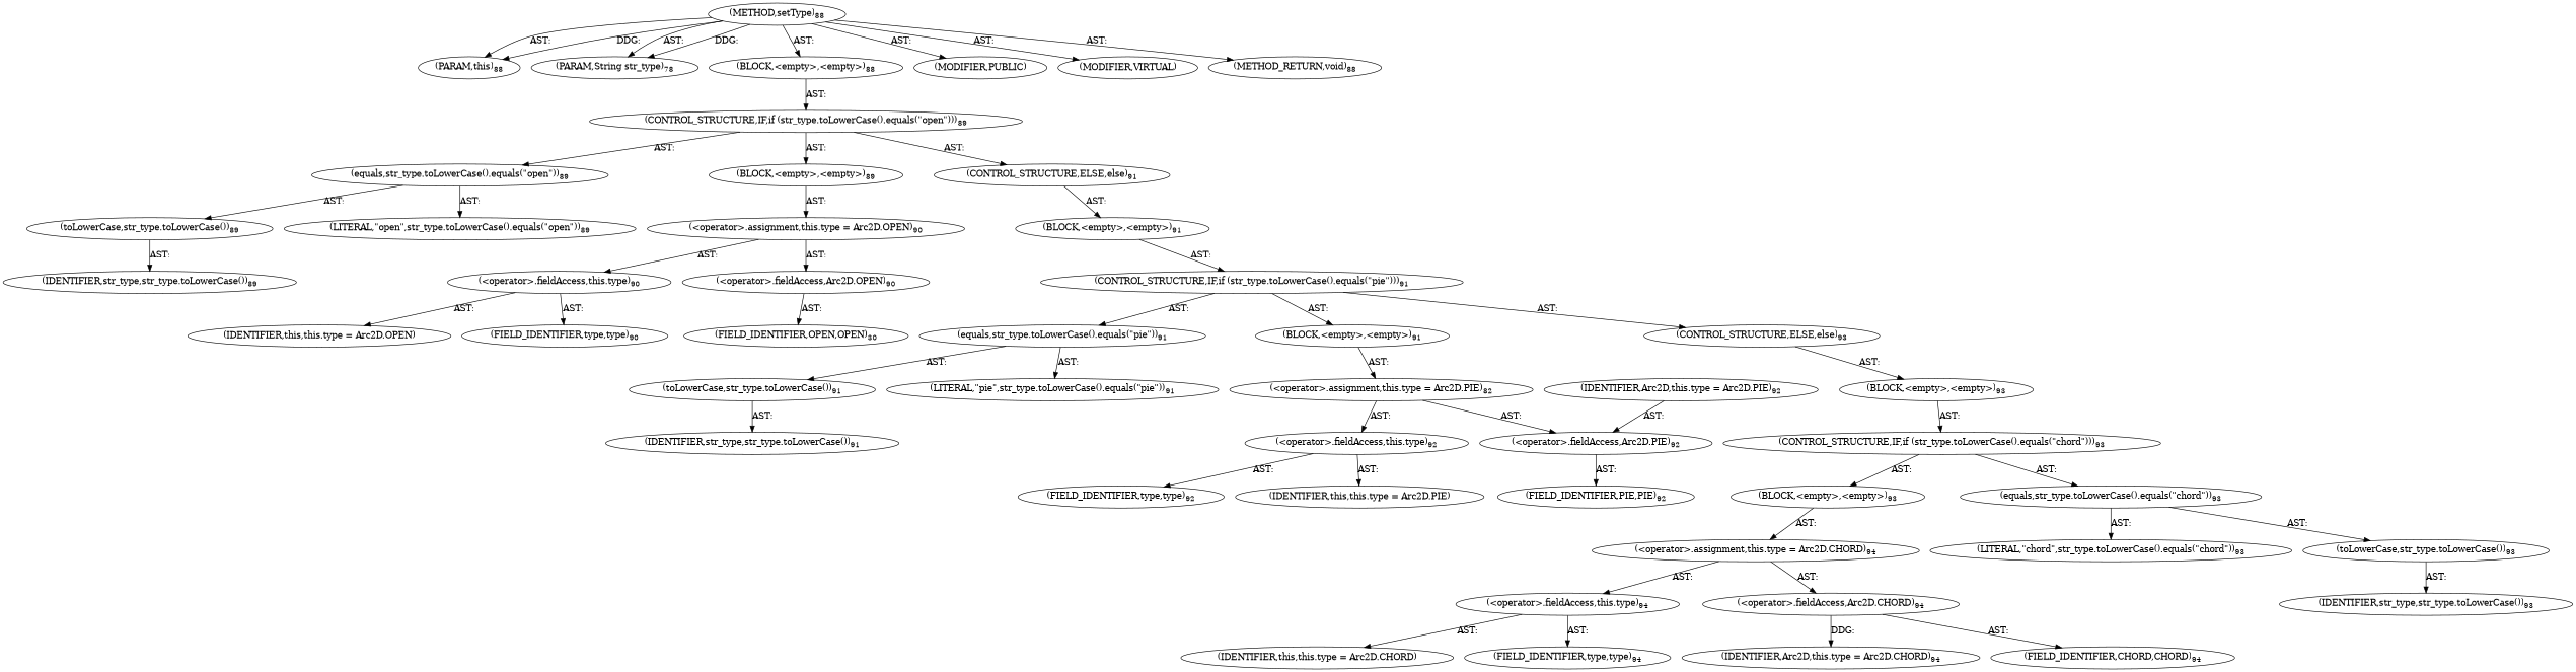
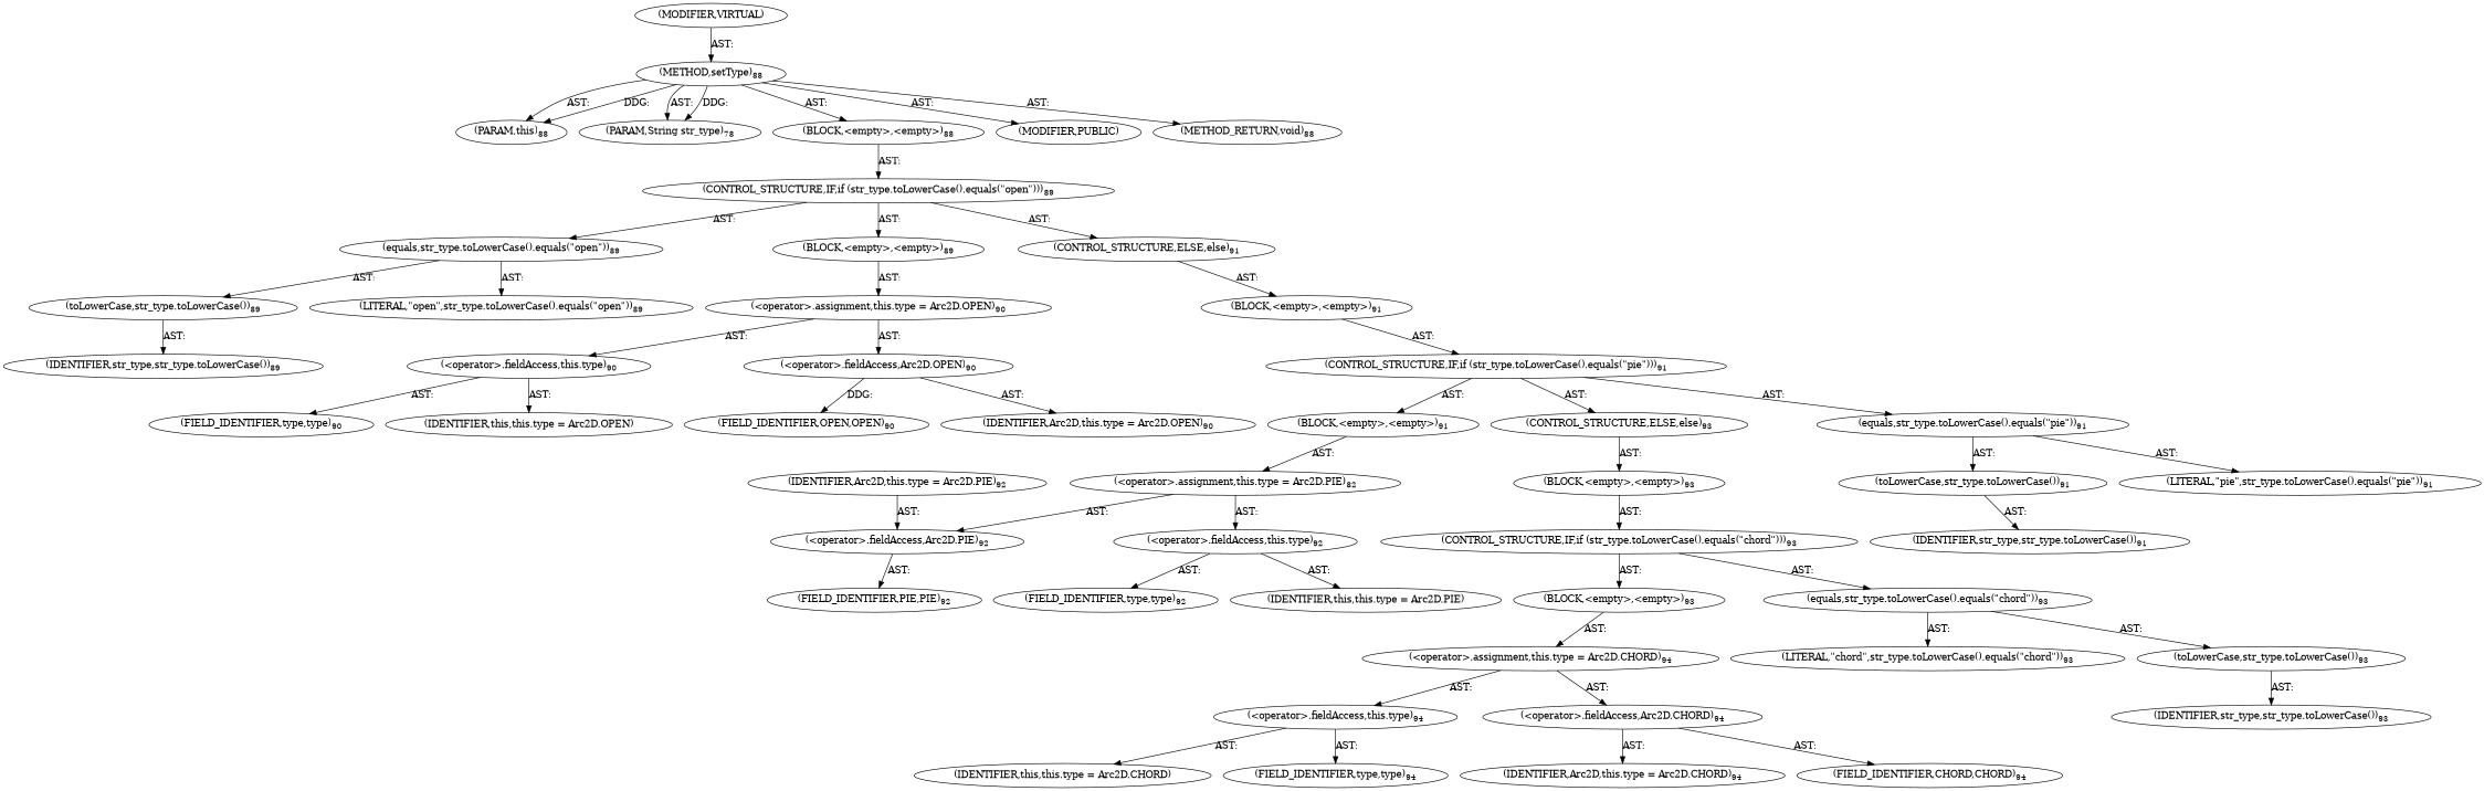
  digraph {
    n1 [label=<(METHOD,setType)<SUB>88</SUB>>]
    n2 [label=<(PARAM,this)<SUB>88</SUB>>]
    n3 [label=<(PARAM,String str_type)<SUB>78</SUB>>]
    n4 [label=<(BLOCK,&lt;empty&gt;,&lt;empty&gt;)<SUB>88</SUB>>]
    n5 [label=<(MODIFIER,PUBLIC)>]
    n6 [label=<(MODIFIER,VIRTUAL)>]
    n7 [label=<(METHOD_RETURN,void)<SUB>88</SUB>>]
    n8 [label=<(CONTROL_STRUCTURE,IF,if (str_type.toLowerCase().equals(&quot;open&quot;)))<SUB>89</SUB>>]
    n9 [label=<(equals,str_type.toLowerCase().equals(&quot;open&quot;))<SUB>89</SUB>>]
    n10 [label=<(BLOCK,&lt;empty&gt;,&lt;empty&gt;)<SUB>89</SUB>>]
    n11 [label=<(CONTROL_STRUCTURE,ELSE,else)<SUB>91</SUB>>]
    n12 [label=<(toLowerCase,str_type.toLowerCase())<SUB>89</SUB>>]
    n13 [label=<(LITERAL,&quot;open&quot;,str_type.toLowerCase().equals(&quot;open&quot;))<SUB>89</SUB>>]
    n14 [label=<(&lt;operator&gt;.assignment,this.type = Arc2D.OPEN)<SUB>90</SUB>>]
    n15 [label=<(BLOCK,&lt;empty&gt;,&lt;empty&gt;)<SUB>91</SUB>>]
    n16 [label=<(IDENTIFIER,str_type,str_type.toLowerCase())<SUB>89</SUB>>]
    n17 [label=<(&lt;operator&gt;.fieldAccess,this.type)<SUB>90</SUB>>]
    n18 [label=<(&lt;operator&gt;.fieldAccess,Arc2D.OPEN)<SUB>90</SUB>>]
    n19 [label=<(IDENTIFIER,this,this.type = Arc2D.OPEN)>]
    n20 [label=<(FIELD_IDENTIFIER,type,type)<SUB>90</SUB>>]
-   n22 [label=<(FIELD_IDENTIFIER,OPEN,OPEN)<SUB>30</SUB>>]
+   n21 [label=<(IDENTIFIER,Arc2D,this.type = Arc2D.OPEN)<SUB>90</SUB>>]
+   n22 [label=<(FIELD_IDENTIFIER,OPEN,OPEN)<SUB>90</SUB>>]
    n23 [label=<(CONTROL_STRUCTURE,IF,if (str_type.toLowerCase().equals(&quot;pie&quot;)))<SUB>91</SUB>>]
    n24 [label=<(equals,str_type.toLowerCase().equals(&quot;pie&quot;))<SUB>91</SUB>>]
    n25 [label=<(BLOCK,&lt;empty&gt;,&lt;empty&gt;)<SUB>91</SUB>>]
    n26 [label=<(CONTROL_STRUCTURE,ELSE,else)<SUB>93</SUB>>]
    n27 [label=<(toLowerCase,str_type.toLowerCase())<SUB>91</SUB>>]
    n28 [label=<(LITERAL,&quot;pie&quot;,str_type.toLowerCase().equals(&quot;pie&quot;))<SUB>91</SUB>>]
    n29 [label=<(&lt;operator&gt;.assignment,this.type = Arc2D.PIE)<SUB>82</SUB>>]
    n30 [label=<(BLOCK,&lt;empty&gt;,&lt;empty&gt;)<SUB>93</SUB>>]
    n31 [label=<(IDENTIFIER,str_type,str_type.toLowerCase())<SUB>91</SUB>>]
    n32 [label=<(&lt;operator&gt;.fieldAccess,this.type)<SUB>92</SUB>>]
    n33 [label=<(&lt;operator&gt;.fieldAccess,Arc2D.PIE)<SUB>92</SUB>>]
    n34 [label=<(IDENTIFIER,this,this.type = Arc2D.PIE)>]
    n35 [label=<(FIELD_IDENTIFIER,type,type)<SUB>92</SUB>>]
    n36 [label=<(FIELD_IDENTIFIER,PIE,PIE)<SUB>92</SUB>>]
    n37 [label=<(IDENTIFIER,Arc2D,this.type = Arc2D.PIE)<SUB>92</SUB>>]
    n38 [label=<(CONTROL_STRUCTURE,IF,if (str_type.toLowerCase().equals(&quot;chord&quot;)))<SUB>93</SUB>>]
    n39 [label=<(equals,str_type.toLowerCase().equals(&quot;chord&quot;))<SUB>93</SUB>>]
    n40 [label=<(BLOCK,&lt;empty&gt;,&lt;empty&gt;)<SUB>93</SUB>>]
    n41 [label=<(toLowerCase,str_type.toLowerCase())<SUB>93</SUB>>]
    n42 [label=<(LITERAL,&quot;chord&quot;,str_type.toLowerCase().equals(&quot;chord&quot;))<SUB>93</SUB>>]
    n43 [label=<(&lt;operator&gt;.assignment,this.type = Arc2D.CHORD)<SUB>94</SUB>>]
    n44 [label=<(IDENTIFIER,str_type,str_type.toLowerCase())<SUB>93</SUB>>]
    n45 [label=<(&lt;operator&gt;.fieldAccess,this.type)<SUB>94</SUB>>]
    n46 [label=<(&lt;operator&gt;.fieldAccess,Arc2D.CHORD)<SUB>94</SUB>>]
    n47 [label=<(IDENTIFIER,this,this.type = Arc2D.CHORD)>]
    n48 [label=<(FIELD_IDENTIFIER,type,type)<SUB>94</SUB>>]
    n49 [label=<(IDENTIFIER,Arc2D,this.type = Arc2D.CHORD)<SUB>94</SUB>>]
    n50 [label=<(FIELD_IDENTIFIER,CHORD,CHORD)<SUB>94</SUB>>]
    n1 -> n2 [label="AST: "]
    n1 -> n2 [label="DDG: "]
    n1 -> n3 [label="AST: "]
    n1 -> n3 [label="DDG: "]
    n1 -> n4 [label="AST: "]
    n1 -> n5 [label="AST: "]
-   n1 -> n6 [label="AST: "]
+   n6 -> n1 [label="AST: "]
    n1 -> n7 [label="AST: "]
    n4 -> n8 [label="AST: "]
    n8 -> n9 [label="AST: "]
    n8 -> n10 [label="AST: "]
    n8 -> n11 [label="AST: "]
    n9 -> n12 [label="AST: "]
    n9 -> n13 [label="AST: "]
    n10 -> n14 [label="AST: "]
    n11 -> n15 [label="AST: "]
    n12 -> n16 [label="AST: "]
    n14 -> n17 [label="AST: "]
    n14 -> n18 [label="AST: "]
    n15 -> n23 [label="AST: "]
    n17 -> n19 [label="AST: "]
    n17 -> n20 [label="AST: "]
-   n18 -> n22 [label="AST: "]
+   n18 -> n21 [label="AST: "]
+   n18 -> n22 [label="DDG: "]
    n23 -> n24 [label="AST: "]
    n23 -> n25 [label="AST: "]
    n23 -> n26 [label="AST: "]
    n24 -> n27 [label="AST: "]
    n24 -> n28 [label="AST: "]
    n25 -> n29 [label="AST: "]
    n26 -> n30 [label="AST: "]
    n27 -> n31 [label="AST: "]
    n29 -> n32 [label="AST: "]
    n29 -> n33 [label="AST: "]
    n30 -> n38 [label="AST: "]
    n32 -> n34 [label="AST: "]
    n32 -> n35 [label="AST: "]
    n33 -> n36 [label="AST: "]
    n37 -> n33 [label="AST: "]
    n38 -> n39 [label="AST: "]
    n38 -> n40 [label="AST: "]
    n39 -> n41 [label="AST: "]
    n39 -> n42 [label="AST: "]
    n40 -> n43 [label="AST: "]
    n41 -> n44 [label="AST: "]
    n43 -> n45 [label="AST: "]
    n43 -> n46 [label="AST: "]
    n45 -> n47 [label="AST: "]
    n45 -> n48 [label="AST: "]
-   n46 -> n49 [label="DDG: "]
+   n46 -> n49 [label="AST: "]
    n46 -> n50 [label="AST: "]
  }
